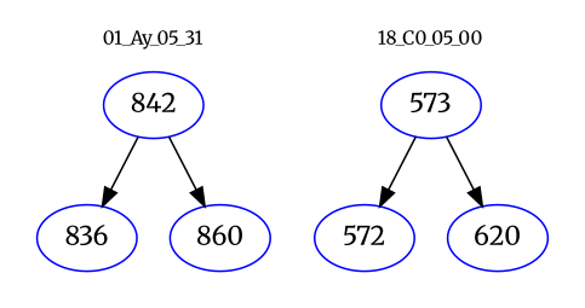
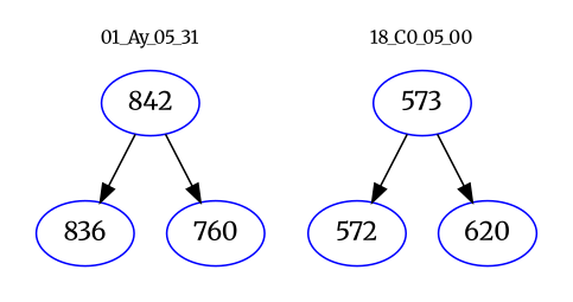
  digraph {
    fontname=Merriweather
    node [color=blue fontname=Merriweather]
    edge [color=black fontname=Merriweather]
    n1 [label=842]
    n2 [label=836]
-   n3 [label=860]
+   n3 [label=760]
    n4 [label=573]
    n5 [label=572]
    n6 [label=620]
    subgraph cluster_1 {
      color=white
      fontsize=10
      label="01_Ay_05_31"
      n1
      n2
      n3
    }
    subgraph cluster_2 {
      color=white
      fontsize=10
      label="18_C0_05_00"
      n4
      n5
      n6
    }
    n1 -> n2
    n1 -> n3
    n4 -> n5
    n4 -> n6
  }
